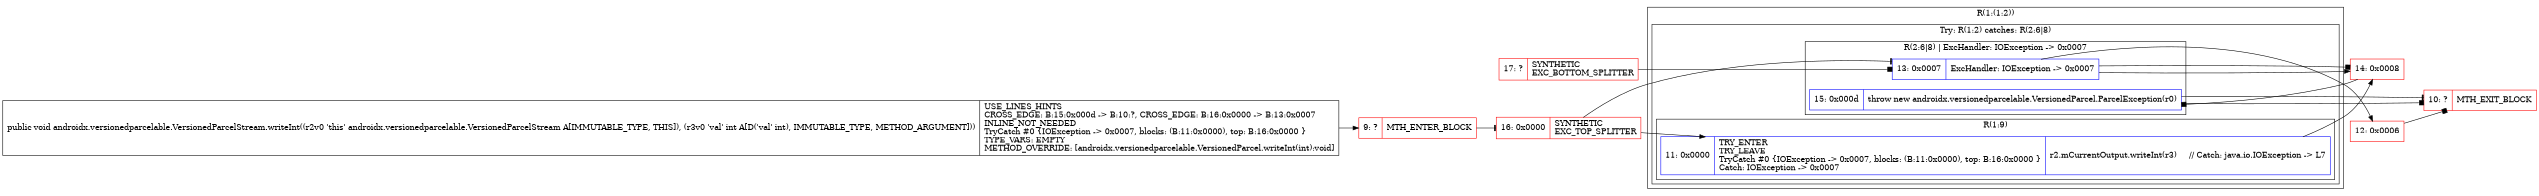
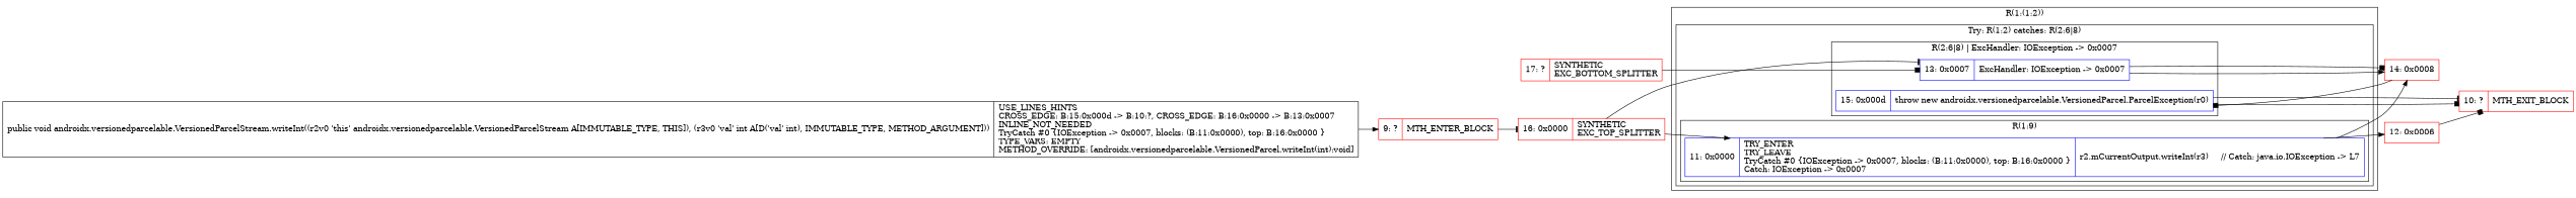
  digraph {
    rankdir=LR
    node [color=red shape=record]
    edge [arrowhead=normal]
    n1 [color=blue label="{11\:\ 0x0000|TRY_ENTER\lTRY_LEAVE\lTryCatch #0 \{IOException \-\> 0x0007, blocks: (B:11:0x0000), top: B:16:0x0000 \}\lCatch: IOException \-\> 0x0007\l|r2.mCurrentOutput.writeInt(r3)     \/\/ Catch: java.io.IOException \-\> L7\l}"]
    n2 [color=blue label="{13\:\ 0x0007|ExcHandler: IOException \-\> 0x0007\l}"]
    n3 [color=blue label="{15\:\ 0x000d|throw new androidx.versionedparcelable.VersionedParcel.ParcelException(r0)\l}"]
    n4 [label="{12\:\ 0x0006}"]
    n5 [label="{14\:\ 0x0008}"]
    n6 [label="{10\:\ ?|MTH_EXIT_BLOCK\l}"]
    n7 [label="{17\:\ ?|SYNTHETIC\lEXC_BOTTOM_SPLITTER\l}"]
    n8 [label="{9\:\ ?|MTH_ENTER_BLOCK\l}"]
    n9 [label="{16\:\ 0x0000|SYNTHETIC\lEXC_TOP_SPLITTER\l}"]
    n10 [label="{public void androidx.versionedparcelable.VersionedParcelStream.writeInt((r2v0 'this' androidx.versionedparcelable.VersionedParcelStream A[IMMUTABLE_TYPE, THIS]), (r3v0 'val' int A[D('val' int), IMMUTABLE_TYPE, METHOD_ARGUMENT]))  | USE_LINES_HINTS\lCROSS_EDGE: B:15:0x000d \-\> B:10:?, CROSS_EDGE: B:16:0x0000 \-\> B:13:0x0007\lINLINE_NOT_NEEDED\lTryCatch #0 \{IOException \-\> 0x0007, blocks: (B:11:0x0000), top: B:16:0x0000 \}\lTYPE_VARS: EMPTY\lMETHOD_OVERRIDE: [androidx.versionedparcelable.VersionedParcel.writeInt(int):void]\l}" color=""]
    subgraph cluster_1 {
      label="R(1:(1:2))"
      subgraph cluster_2 {
        label="Try: R(1:2) catches: R(2:6|8)"
        subgraph cluster_3 {
          label="R(1:9)"
          n1
        }
        subgraph cluster_4 {
          label="R(2:6|8) | ExcHandler: IOException \-\> 0x0007\l"
          n2
          n3
        }
      }
    }
    subgraph cluster_5 {
      label="R(2:6|8) | ExcHandler: IOException \-\> 0x0007\l"
    }
-   n2 -> n4
+   n1 -> n4
    n1 -> n5
    n2 -> n5
    n2 -> n5 [arrowhead=box]
    n3 -> n6 [arrowhead=box]
    n3 -> n6 [arrowhead=tee]
    n4 -> n6 [arrowhead=box]
    n5 -> n3 [arrowhead=box]
    n7 -> n2 [arrowhead=box]
    n8 -> n9 [arrowhead=tee]
    n9 -> n1
    n9 -> n2 [arrowhead=tee]
    n10 -> n8
  }
